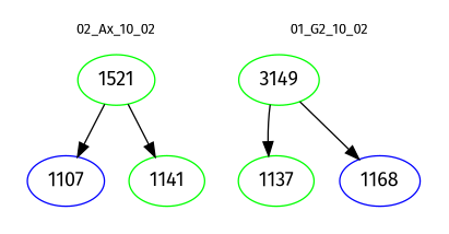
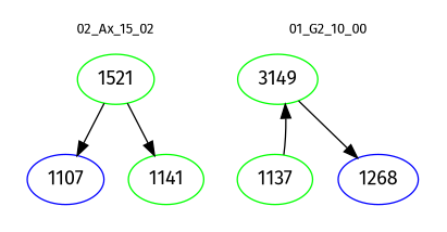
  digraph {
    fontname="Fira Sans"
    node [color=green fontname="Fira Sans"]
    edge [color=black fontname="Fira Sans"]
    n1 [label=1521]
    n2 [color=blue label=1107]
    n3 [label=1141]
    n4 [label=3149]
    n5 [label=1137]
-   n6 [color=blue label=1168]
+   n6 [color=blue label=1268]
    subgraph cluster_1 {
      color=white
      fontsize=10
-     label="02_Ax_10_02"
+     label="02_Ax_15_02"
      n1
      n2
      n3
    }
    subgraph cluster_2 {
      color=white
      fontsize=10
-     label="01_G2_10_02"
+     label="01_G2_10_00"
      n4
      n5
      n6
    }
    n1 -> n2
    n1 -> n3
-   n4 -> n5
+   n5 -> n4
    n4 -> n6
  }
